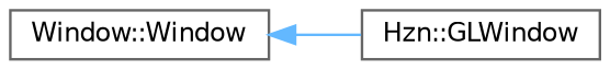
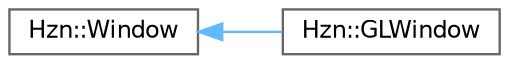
  digraph {
    rankdir=LR
    fontname="DejaVu Sans"
    node [color=grey40 fillcolor=white fontname="DejaVu Sans" fontsize=10 shape=box style=filled]
-   n1 [height=0.2 label="Window::Window" width=0.4]
+   n1 [height=0.2 label="Hzn::Window" width=0.4]
    n2 [height=0.2 label="Hzn::GLWindow" width=0.4]
    n1 -> n2 [color=steelblue1 dir=back fontname="DejaVu Sans" fontsize=10 labelfontname=Helvetica labelfontsize=10 style=solid]
  }
